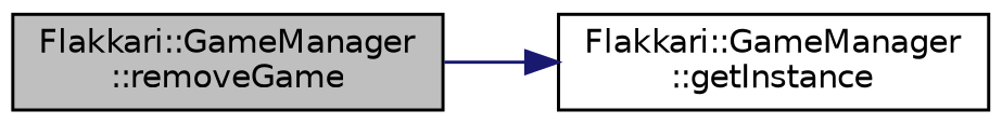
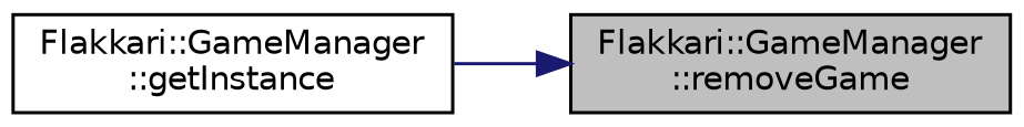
  digraph {
    rankdir=LR
    node [color=black fontname=Helvetica fontsize=10 shape=record style=filled]
    n1 [fillcolor=grey75 fontcolor=black height=0.2 label="Flakkari::GameManager\l::removeGame" width=0.4]
    n2 [fillcolor=white height=0.2 label="Flakkari::GameManager\l::getInstance" width=0.4]
-   n1 -> n2 [color=midnightblue fontname=Helvetica fontsize=10 labelfontname=Helvetica labelfontsize=10 style=solid]
+   n2 -> n1 [color=midnightblue fontname=Helvetica fontsize=10 labelfontname=Helvetica labelfontsize=10 style=solid]
  }
